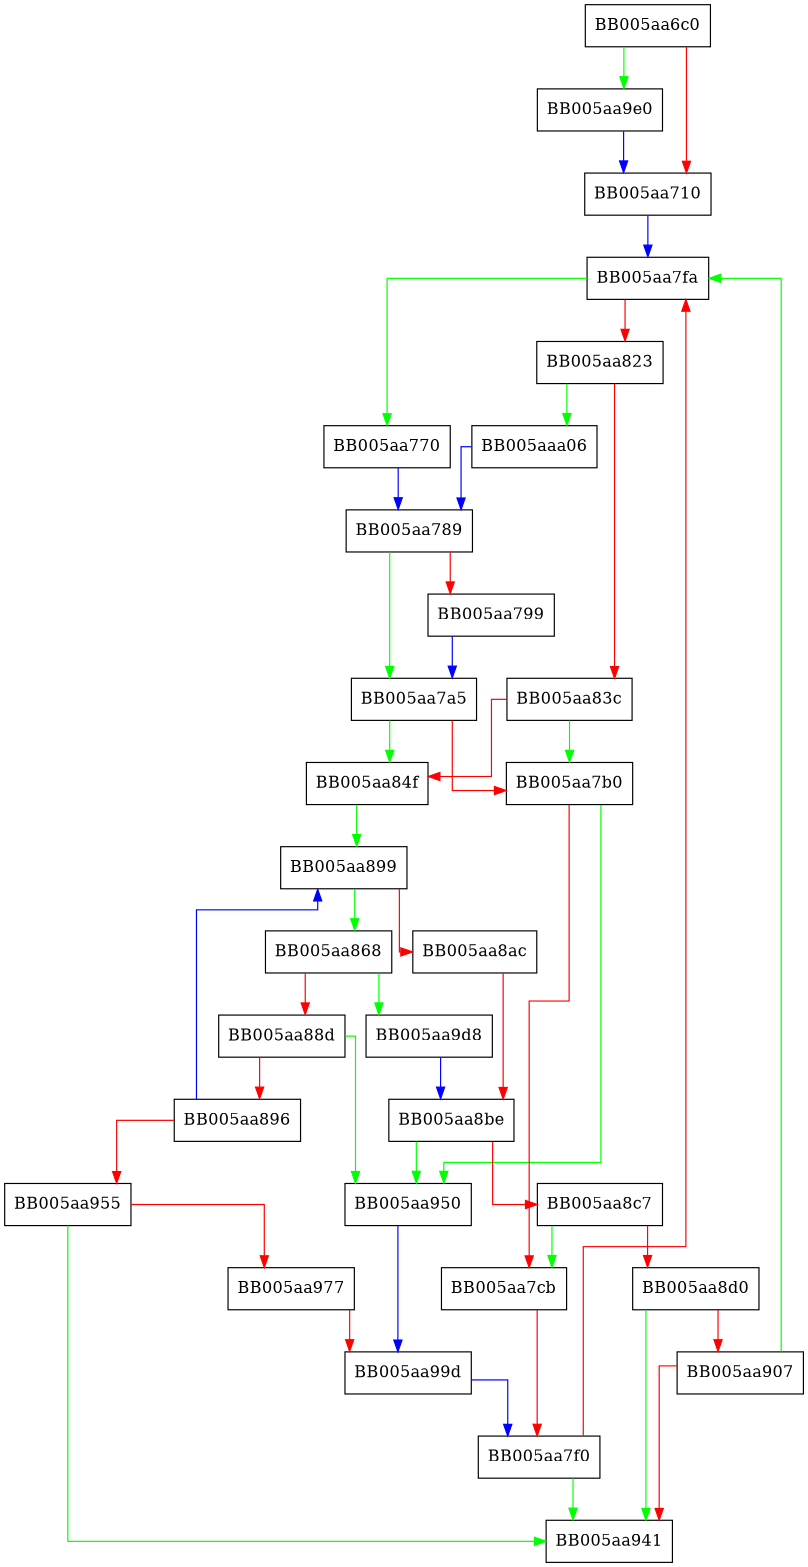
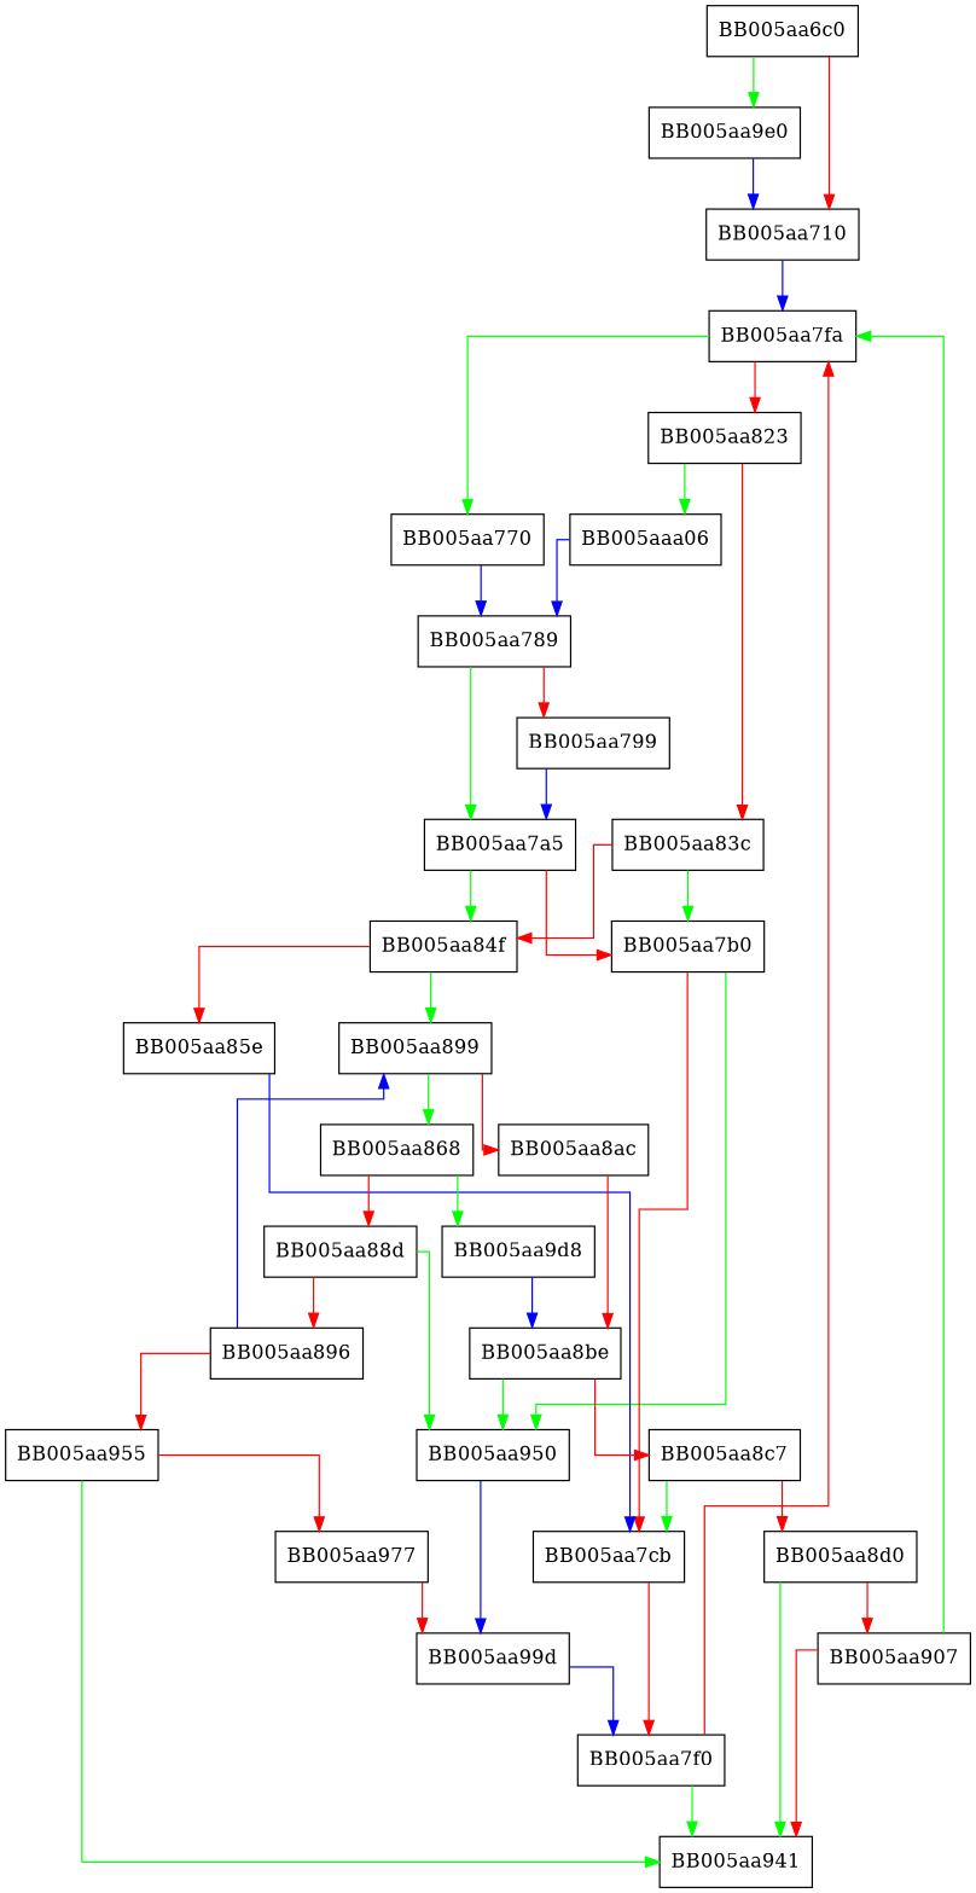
  digraph {
    splines=ortho
    node [shape=box]
    edge [color=red]
    BB005aa6c0
    BB005aa9e0
    BB005aa710
    BB005aa7fa
    BB005aa770
    BB005aa823
    BB005aa789
    BB005aaa06
    BB005aa83c
    BB005aa7a5
    BB005aa799
    BB005aa84f
    BB005aa7b0
    BB005aa899
+   BB005aa85e
    BB005aa950
    BB005aa7cb
    BB005aa868
    BB005aa8ac
    BB005aa99d
    BB005aa7f0
    BB005aa955
    BB005aa941
    BB005aa977
    BB005aa9d8
    BB005aa88d
    BB005aa8be
    BB005aa896
    BB005aa8c7
    BB005aa8d0
    BB005aa907
    BB005aa6c0 -> BB005aa9e0 [color=green]
    BB005aa6c0 -> BB005aa710
    BB005aa9e0 -> BB005aa710 [color=blue]
    BB005aa710 -> BB005aa7fa [color=blue]
    BB005aa7fa -> BB005aa770 [color=green]
    BB005aa7fa -> BB005aa823
    BB005aa770 -> BB005aa789 [color=blue]
    BB005aa823 -> BB005aaa06 [color=green]
    BB005aa823 -> BB005aa83c
    BB005aa789 -> BB005aa7a5 [color=green]
    BB005aa789 -> BB005aa799
    BB005aaa06 -> BB005aa789 [color=blue]
    BB005aa83c -> BB005aa84f
    BB005aa83c -> BB005aa7b0 [color=green]
    BB005aa7a5 -> BB005aa84f [color=green]
    BB005aa7a5 -> BB005aa7b0
    BB005aa799 -> BB005aa7a5 [color=blue]
    BB005aa84f -> BB005aa899 [color=green]
+   BB005aa84f -> BB005aa85e
    BB005aa7b0 -> BB005aa950 [color=green]
    BB005aa7b0 -> BB005aa7cb
    BB005aa899 -> BB005aa868 [color=green]
    BB005aa899 -> BB005aa8ac
+   BB005aa85e -> BB005aa7cb [color=blue]
    BB005aa950 -> BB005aa99d [color=blue]
    BB005aa7cb -> BB005aa7f0
    BB005aa868 -> BB005aa9d8 [color=green]
    BB005aa868 -> BB005aa88d
    BB005aa8ac -> BB005aa8be
    BB005aa99d -> BB005aa7f0 [color=blue]
    BB005aa7f0 -> BB005aa7fa
    BB005aa7f0 -> BB005aa941 [color=green]
    BB005aa955 -> BB005aa941 [color=green]
    BB005aa955 -> BB005aa977
    BB005aa977 -> BB005aa99d
    BB005aa9d8 -> BB005aa8be [color=blue]
    BB005aa88d -> BB005aa950 [color=green]
    BB005aa88d -> BB005aa896
    BB005aa8be -> BB005aa950 [color=green]
    BB005aa8be -> BB005aa8c7
    BB005aa896 -> BB005aa899 [color=blue]
    BB005aa896 -> BB005aa955
    BB005aa8c7 -> BB005aa7cb [color=green]
    BB005aa8c7 -> BB005aa8d0
    BB005aa8d0 -> BB005aa941 [color=green]
    BB005aa8d0 -> BB005aa907
    BB005aa907 -> BB005aa7fa [color=green]
    BB005aa907 -> BB005aa941
  }
